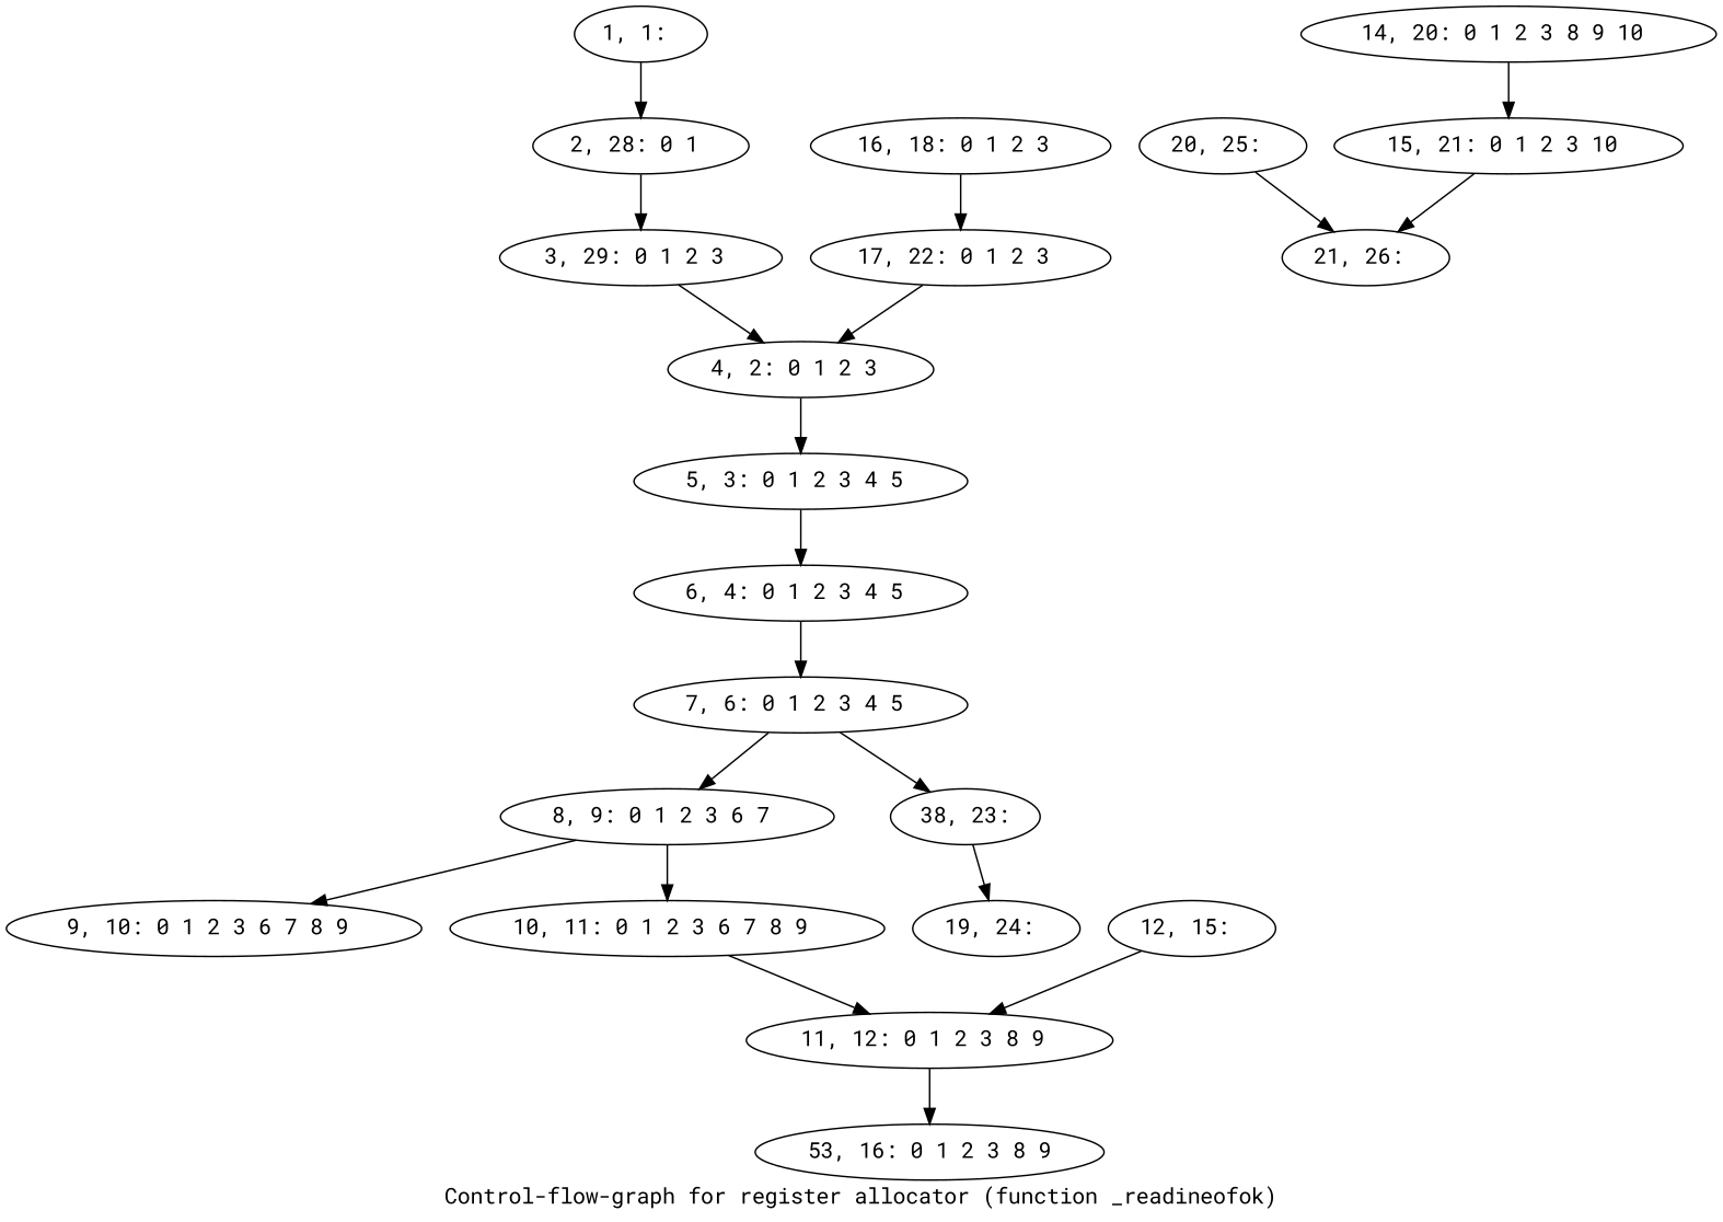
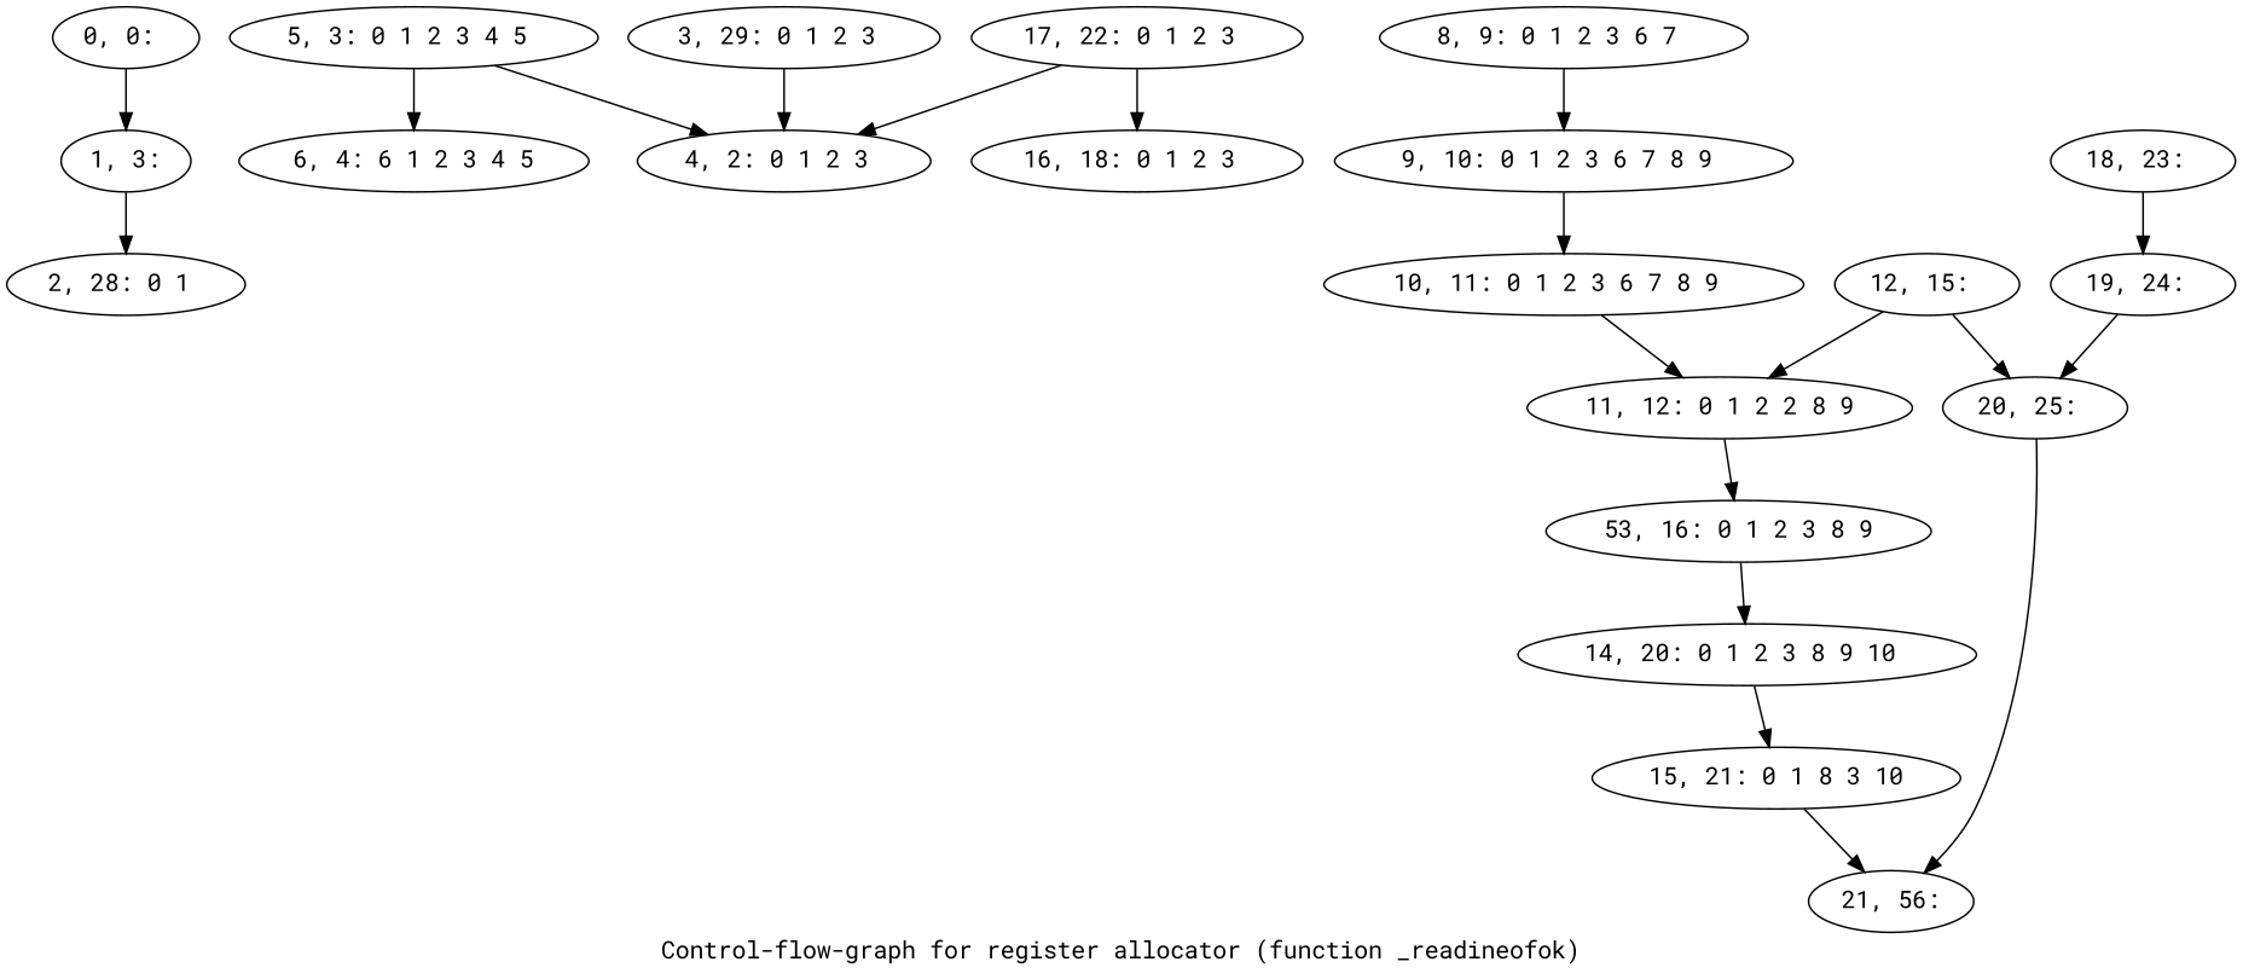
  digraph {
    fontname="Roboto Mono"
    label="Control-flow-graph for register allocator (function _readineofok)"
    node [fontname="Roboto Mono"]
    edge [fontname="Roboto Mono"]
-   n2 [label="1, 1: "]
+   n1 [label="0, 0: "]
+   n2 [label="1, 3:"]
    n3 [label="2, 28: 0 1 "]
    n4 [label="3, 29: 0 1 2 3 "]
    n5 [label="4, 2: 0 1 2 3 "]
    n6 [label="5, 3: 0 1 2 3 4 5 "]
-   n7 [label="6, 4: 0 1 2 3 4 5 "]
-   n8 [label="7, 6: 0 1 2 3 4 5 "]
+   n7 [label="6, 4: 6 1 2 3 4 5"]
    n9 [label="8, 9: 0 1 2 3 6 7 "]
-   n10 [label="38, 23:"]
+   n10 [label="18, 23: "]
    n11 [label="9, 10: 0 1 2 3 6 7 8 9 "]
    n12 [label="19, 24: "]
    n13 [label="10, 11: 0 1 2 3 6 7 8 9 "]
-   n14 [label="11, 12: 0 1 2 3 8 9 "]
+   n14 [label="11, 12: 0 1 2 2 8 9"]
    n15 [label="53, 16: 0 1 2 3 8 9"]
    n16 [label="12, 15: "]
    n17 [label="20, 25: "]
    n18 [label="14, 20: 0 1 2 3 8 9 10 "]
-   n19 [label="21, 26: "]
-   n20 [label="15, 21: 0 1 2 3 10 "]
+   n19 [label="21, 56:"]
+   n20 [label="15, 21: 0 1 8 3 10"]
    n21 [label="16, 18: 0 1 2 3 "]
    n22 [label="17, 22: 0 1 2 3 "]
+   n1 -> n2
    n2 -> n3
-   n3 -> n4
    n4 -> n5
-   n5 -> n6
+   n6 -> n5
    n6 -> n7
-   n7 -> n8
-   n8 -> n9
-   n8 -> n10
    n9 -> n11
    n10 -> n12
-   n9 -> n13
+   n11 -> n13
+   n12 -> n17
    n13 -> n14
    n14 -> n15
+   n15 -> n18
    n16 -> n14
+   n16 -> n17
    n17 -> n19
    n18 -> n20
    n20 -> n19
-   n21 -> n22
+   n22 -> n21
    n22 -> n5
  }
